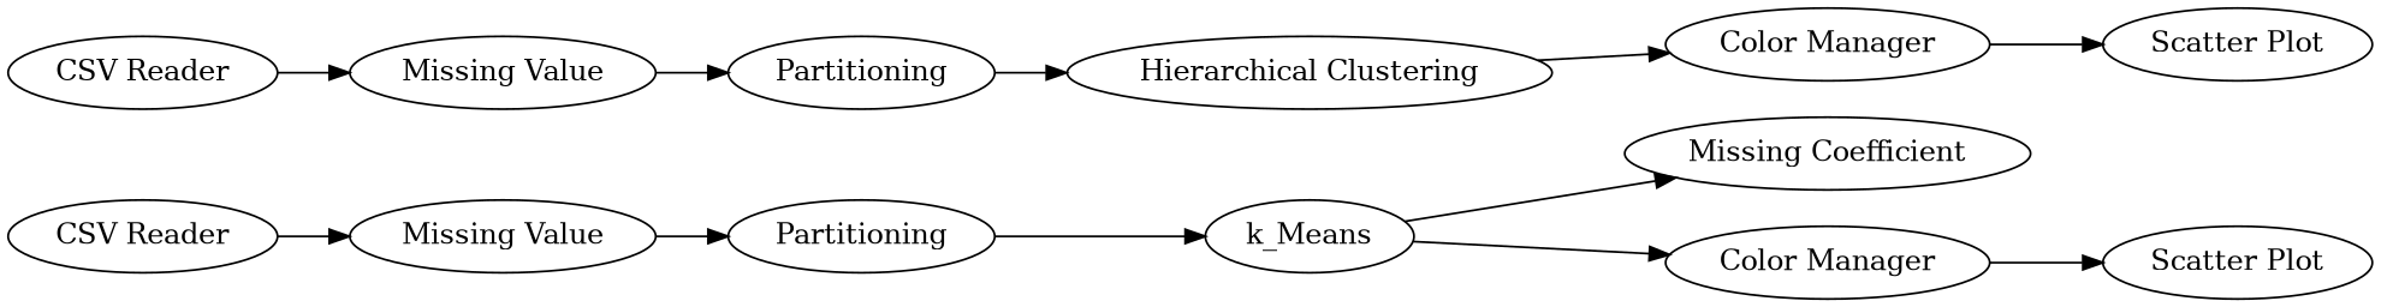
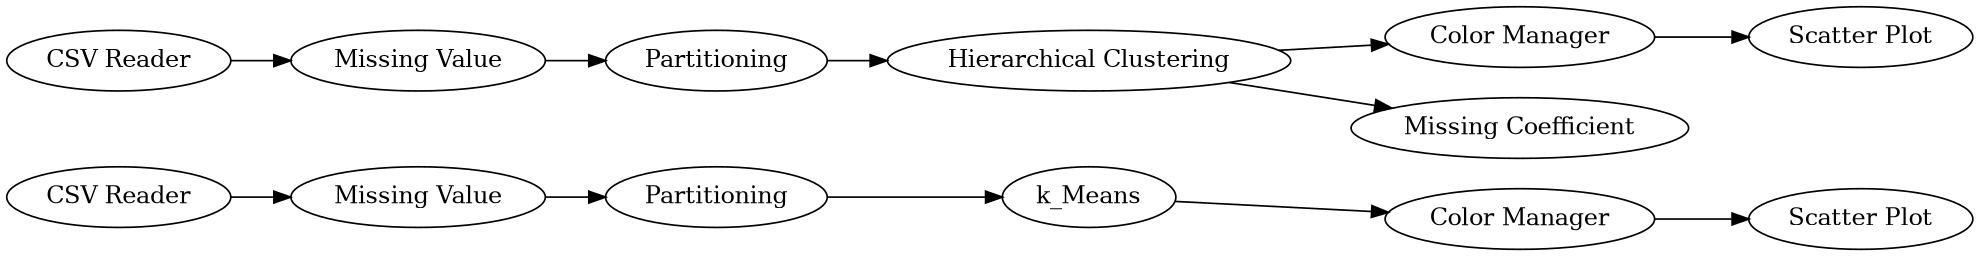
  digraph {
    rankdir=LR
    n1 [label=k_Means]
    n2 [label="Color Manager"]
    n3 [label="Missing Coefficient"]
    n4 [label="Scatter Plot"]
    n5 [label=Partitioning]
    n6 [label="Missing Value"]
    n7 [label="CSV Reader"]
    n8 [label="CSV Reader"]
    n9 [label="Missing Value"]
    n10 [label=Partitioning]
    n11 [label="Hierarchical Clustering"]
    n12 [label="Color Manager"]
    n13 [label="Scatter Plot"]
    n1 -> n2
-   n1 -> n3
+   n11 -> n3
    n2 -> n4
    n5 -> n1
    n6 -> n5
    n7 -> n6
    n8 -> n9
    n9 -> n10
    n10 -> n11
    n11 -> n12
    n12 -> n13
  }
